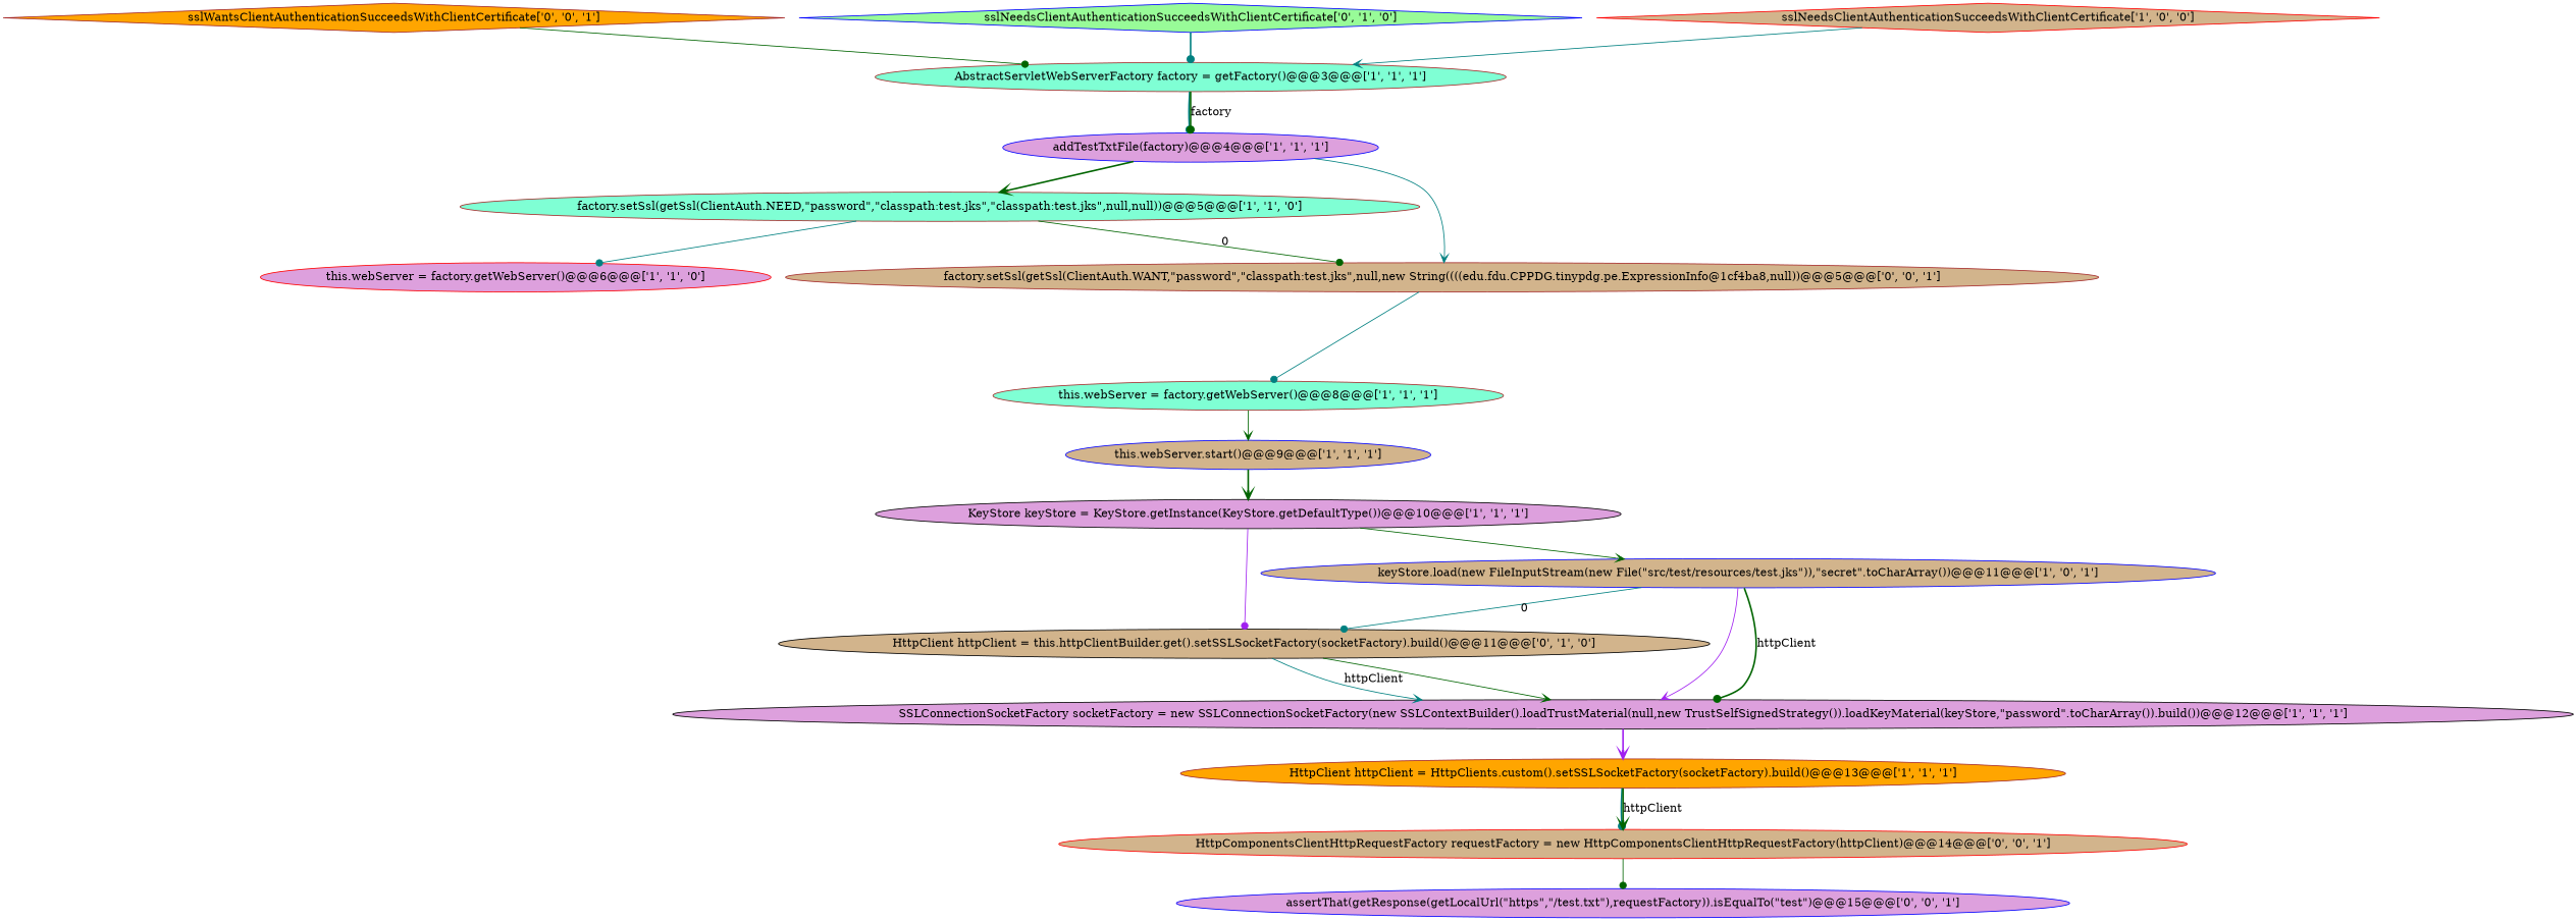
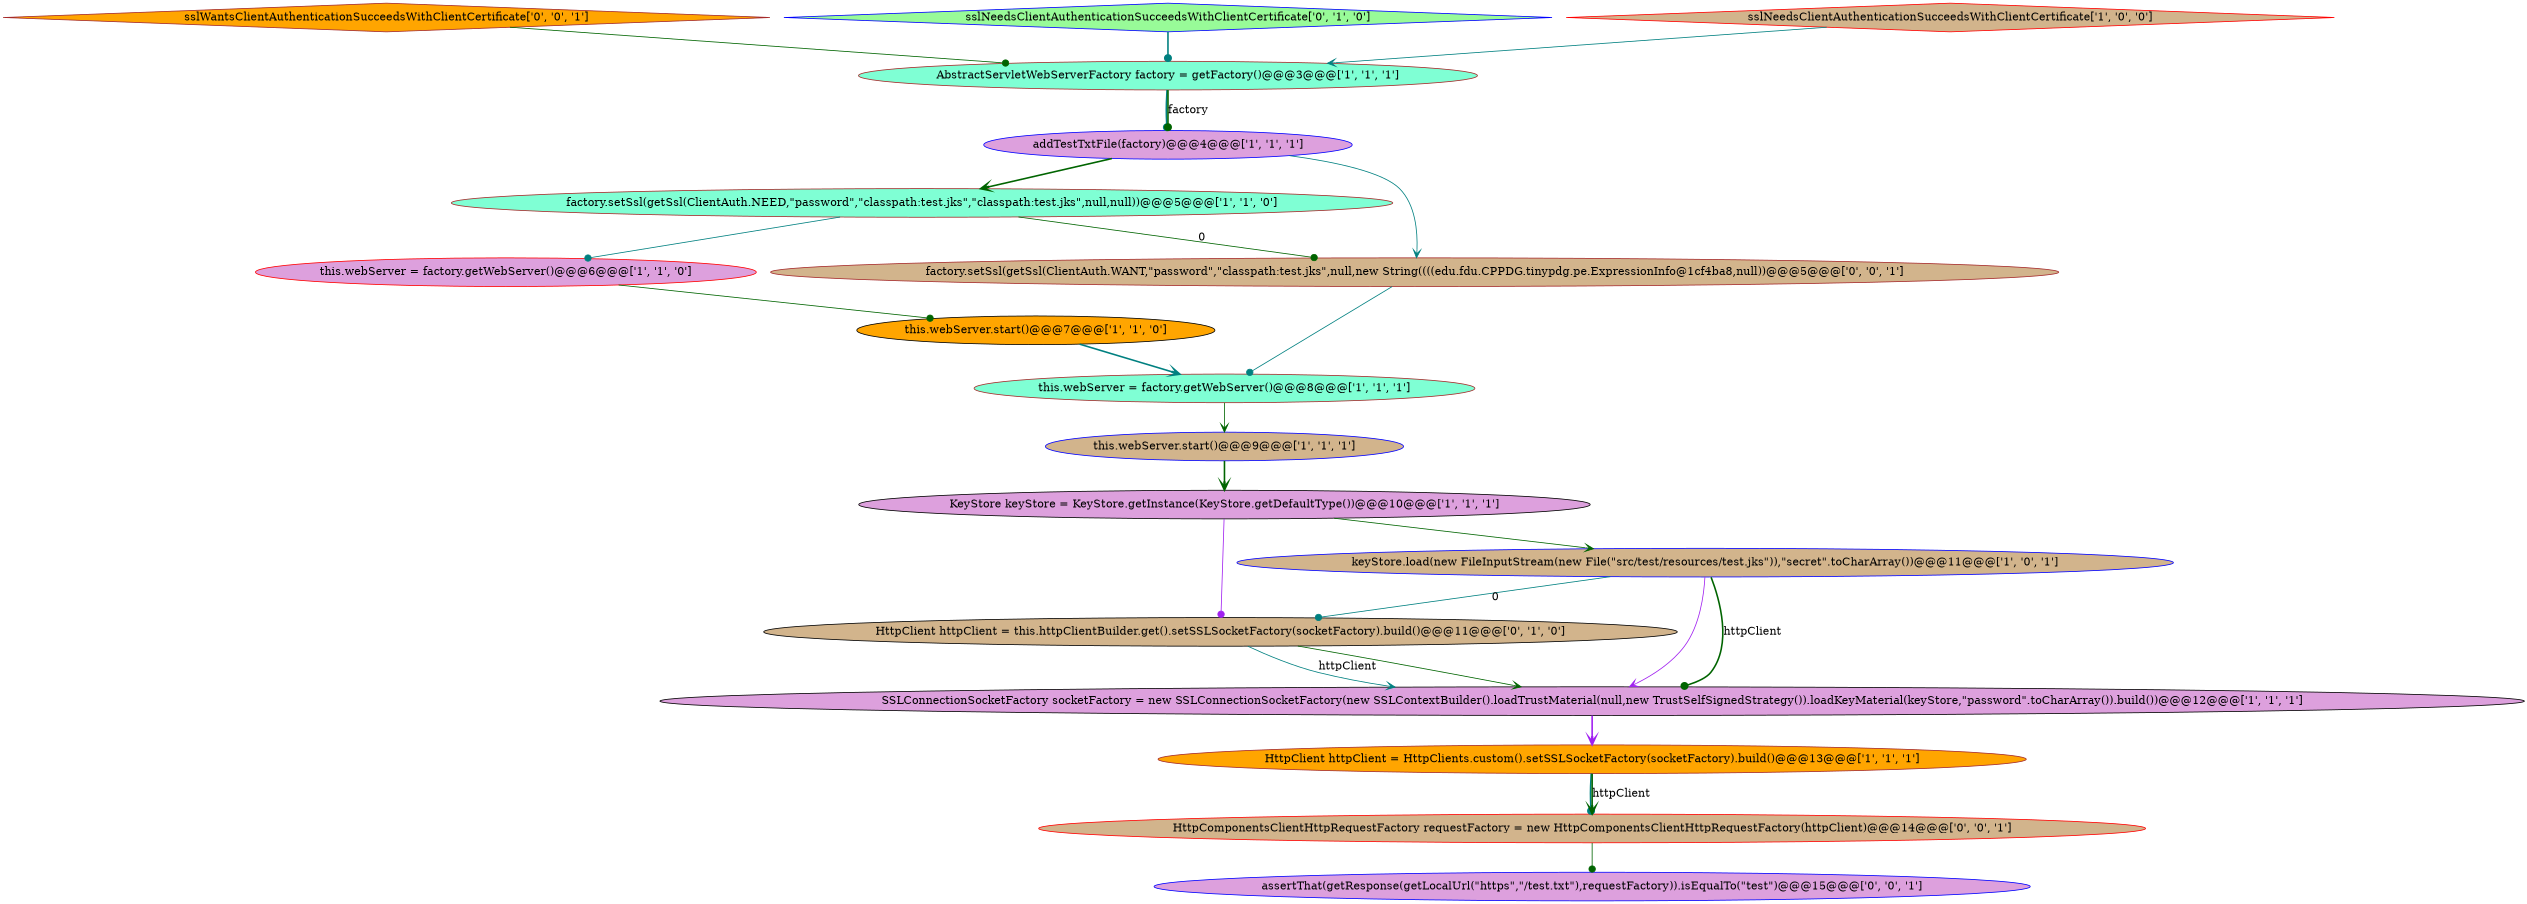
  digraph {
    node [fillcolor=tan shape=ellipse style=filled color=brown]
    edge [style=solid color=darkgreen arrowhead=dot]
    n1 [label="HttpComponentsClientHttpRequestFactory requestFactory = new HttpComponentsClientHttpRequestFactory(httpClient)@@@14@@@['0', '0', '1']" color=red]
    n2 [fillcolor=plum label="assertThat(getResponse(getLocalUrl(\"https\",\"/test.txt\"),requestFactory)).isEqualTo(\"test\")@@@15@@@['0', '0', '1']" color=blue]
    n3 [fillcolor=aquamarine label="factory.setSsl(getSsl(ClientAuth.NEED,\"password\",\"classpath:test.jks\",\"classpath:test.jks\",null,null))@@@5@@@['1', '1', '0']"]
    n4 [label="factory.setSsl(getSsl(ClientAuth.WANT,\"password\",\"classpath:test.jks\",null,new String((((edu.fdu.CPPDG.tinypdg.pe.ExpressionInfo@1cf4ba8,null))@@@5@@@['0', '0', '1']"]
    n5 [fillcolor=plum label="this.webServer = factory.getWebServer()@@@6@@@['1', '1', '0']" color=red]
    n6 [fillcolor=aquamarine label="this.webServer = factory.getWebServer()@@@8@@@['1', '1', '1']"]
    n7 [label="this.webServer.start()@@@9@@@['1', '1', '1']" color=blue]
    n8 [fillcolor=aquamarine label="AbstractServletWebServerFactory factory = getFactory()@@@3@@@['1', '1', '1']"]
    n9 [fillcolor=plum label="addTestTxtFile(factory)@@@4@@@['1', '1', '1']" color=blue]
    n10 [fillcolor=plum label="SSLConnectionSocketFactory socketFactory = new SSLConnectionSocketFactory(new SSLContextBuilder().loadTrustMaterial(null,new TrustSelfSignedStrategy()).loadKeyMaterial(keyStore,\"password\".toCharArray()).build())@@@12@@@['1', '1', '1']" color=black]
    n11 [fillcolor=orange label="HttpClient httpClient = HttpClients.custom().setSSLSocketFactory(socketFactory).build()@@@13@@@['1', '1', '1']"]
    n12 [fillcolor=orange label="sslWantsClientAuthenticationSucceedsWithClientCertificate['0', '0', '1']" shape=diamond]
    n13 [fillcolor=palegreen label="sslNeedsClientAuthenticationSucceedsWithClientCertificate['0', '1', '0']" shape=diamond color=blue]
    n14 [fillcolor=plum label="KeyStore keyStore = KeyStore.getInstance(KeyStore.getDefaultType())@@@10@@@['1', '1', '1']" color=black]
    n15 [label="HttpClient httpClient = this.httpClientBuilder.get().setSSLSocketFactory(socketFactory).build()@@@11@@@['0', '1', '0']" color=black]
    n16 [label="keyStore.load(new FileInputStream(new File(\"src/test/resources/test.jks\")),\"secret\".toCharArray())@@@11@@@['1', '0', '1']" color=blue]
+   n17 [fillcolor=orange label="this.webServer.start()@@@7@@@['1', '1', '0']" color=black]
    n18 [label="sslNeedsClientAuthenticationSucceedsWithClientCertificate['1', '0', '0']" shape=diamond color=red]
    n1 -> n2
    n3 -> n4 [label=0]
    n3 -> n5 [color=teal]
    n4 -> n6 [color=teal]
+   n5 -> n17
    n6 -> n7 [arrowhead=vee]
    n7 -> n14 [style=bold arrowhead=vee]
    n8 -> n9 [style=bold color=teal]
    n8 -> n9 [label=factory style=bold]
    n9 -> n3 [style=bold arrowhead=vee]
    n9 -> n4 [color=teal arrowhead=vee]
    n10 -> n11 [style=bold color=purple arrowhead=vee]
    n11 -> n1 [style=bold color=teal]
    n11 -> n1 [label=httpClient style=bold arrowhead=vee]
    n12 -> n8
    n13 -> n8 [style=bold color=teal]
    n14 -> n15 [color=purple]
    n14 -> n16 [arrowhead=vee]
    n15 -> n10 [arrowhead=vee]
    n15 -> n10 [label=httpClient color=teal arrowhead=vee]
    n16 -> n10 [label=httpClient style=bold]
    n16 -> n10 [color=purple arrowhead=vee]
    n16 -> n15 [label=0 color=teal]
+   n17 -> n6 [style=bold color=teal arrowhead=vee]
    n18 -> n8 [color=teal arrowhead=vee]
  }
